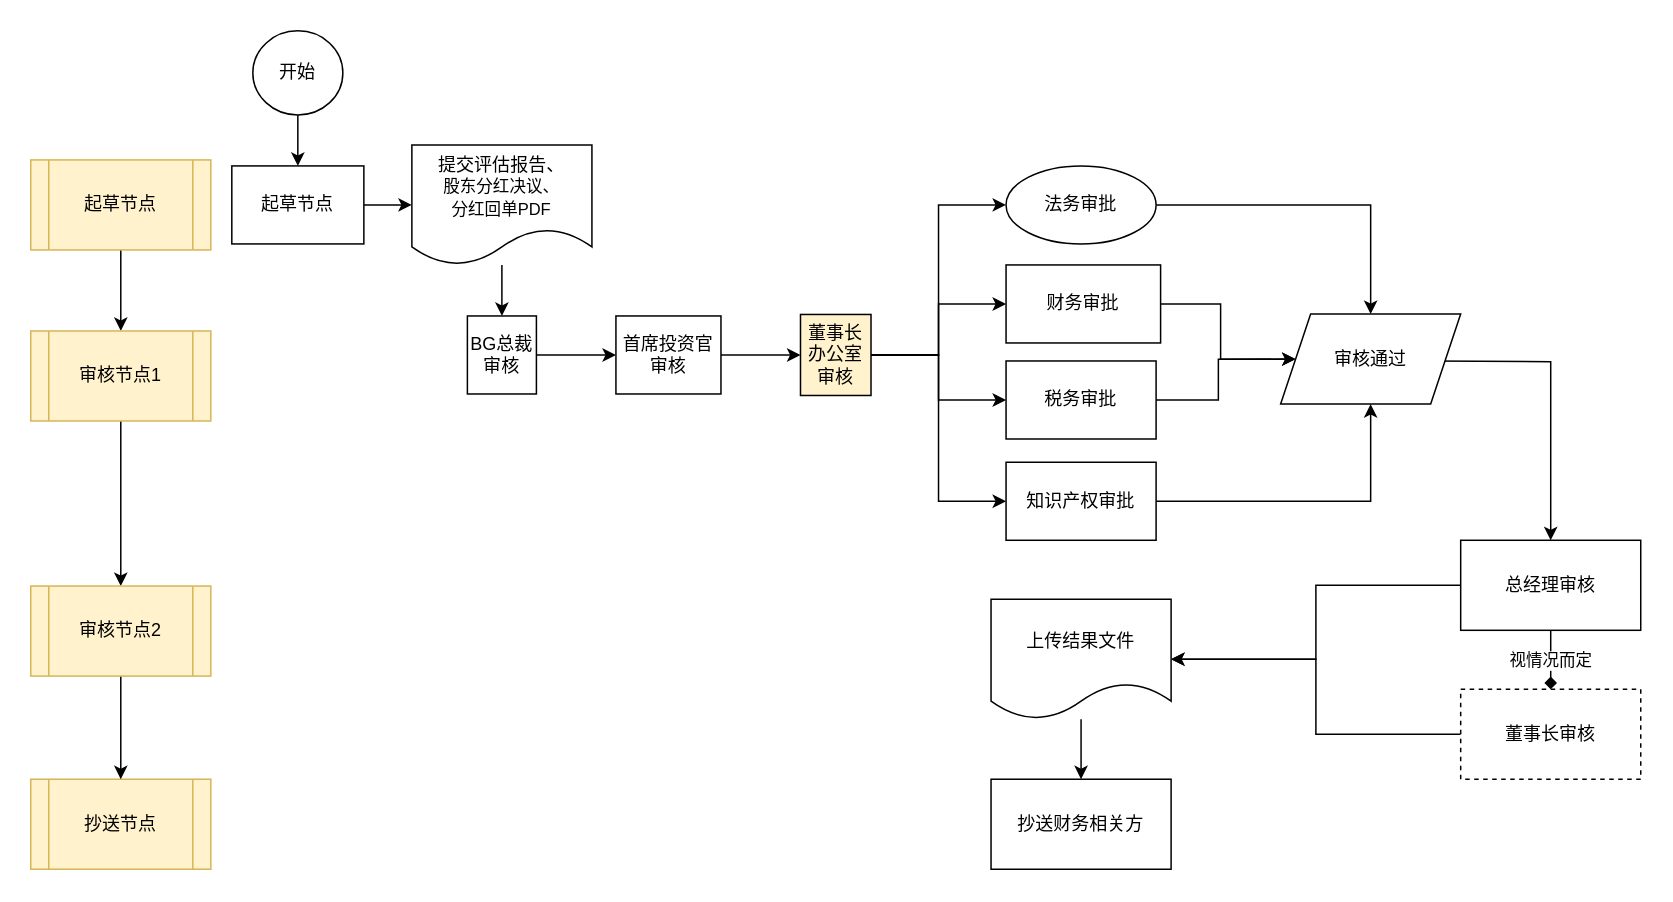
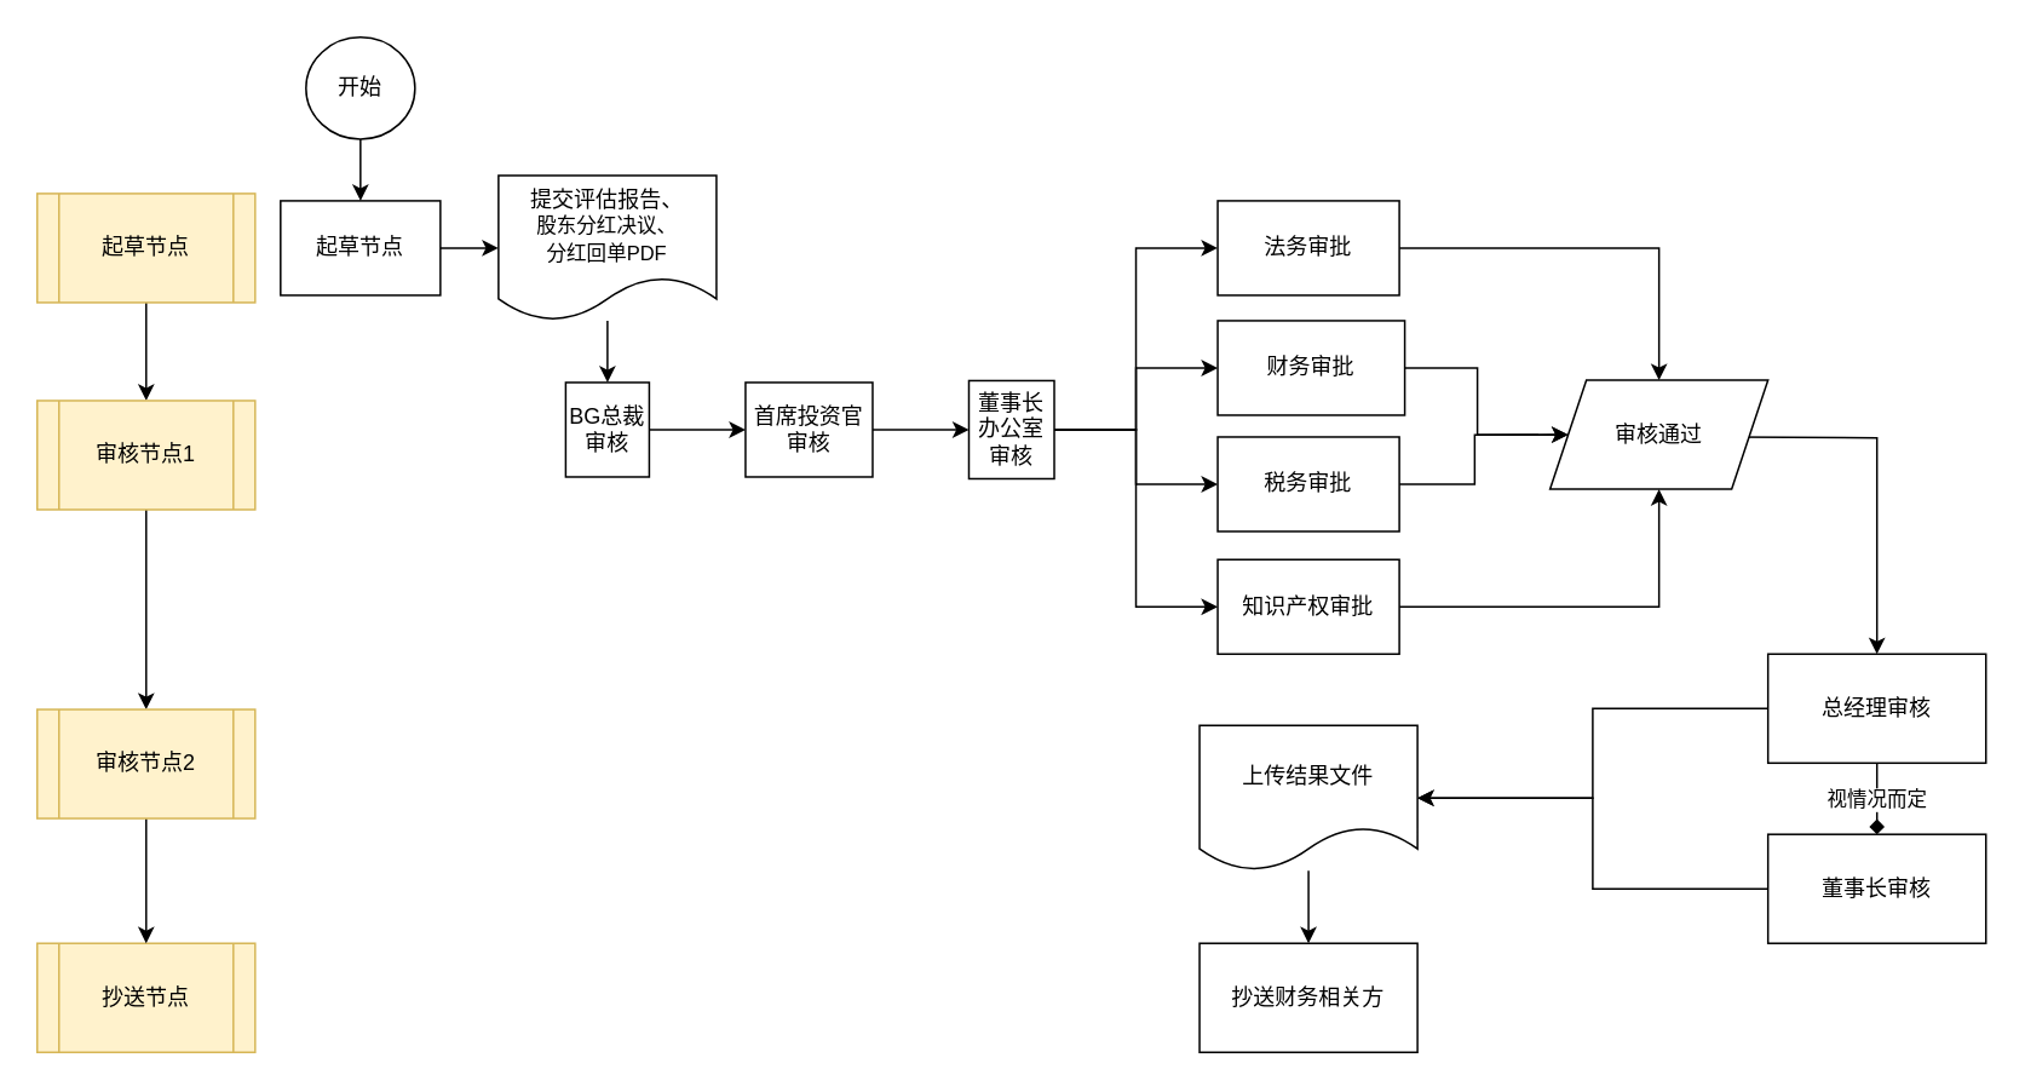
  <mxCell id="0" />
  <mxCell id="1" parent="0" />
  <mxCell id="2" value="" style="edgeStyle=orthogonalEdgeStyle;rounded=0;orthogonalLoop=1;jettySize=auto;html=1;" edge="1" parent="1" source="3" target="34"><mxGeometry relative="1" as="geometry" /></mxCell>
  <mxCell id="3" value="起草节点" style="rounded=0;whiteSpace=wrap;html=1;direction=west;" vertex="1" parent="1"><mxGeometry x="154" y="110" width="88" height="52" as="geometry" /></mxCell>
  <mxCell id="4" value="" style="edgeStyle=orthogonalEdgeStyle;rounded=0;orthogonalLoop=1;jettySize=auto;html=1;" edge="1" parent="1" source="5" target="3"><mxGeometry relative="1" as="geometry" /></mxCell>
  <mxCell id="5" value="开始" style="ellipse;whiteSpace=wrap;html=1;direction=west;" vertex="1" parent="1"><mxGeometry x="168" width="60" height="56" as="geometry" y="20" /></mxCell>
  <mxCell id="6" value="" style="edgeStyle=orthogonalEdgeStyle;rounded=0;orthogonalLoop=1;jettySize=auto;html=1;" edge="1" parent="1" source="7" target="9"><mxGeometry relative="1" as="geometry" /></mxCell>
  <mxCell id="7" value="BG总裁审核" style="rounded=0;whiteSpace=wrap;html=1;direction=west;" vertex="1" parent="1"><mxGeometry x="311" y="210" width="46" height="52" as="geometry" /></mxCell>
  <mxCell id="8" value="" style="edgeStyle=orthogonalEdgeStyle;rounded=0;orthogonalLoop=1;jettySize=auto;html=1;" edge="1" parent="1" source="9" target="14"><mxGeometry relative="1" as="geometry" /></mxCell>
  <mxCell id="9" value="首席投资官审核" style="rounded=0;whiteSpace=wrap;html=1;direction=west;" vertex="1" parent="1"><mxGeometry x="410" y="210" width="70" height="52" as="geometry" /></mxCell>
  <mxCell id="10" style="edgeStyle=orthogonalEdgeStyle;rounded=0;orthogonalLoop=1;jettySize=auto;html=1;entryX=1;entryY=0.5;entryDx=0;entryDy=0;" edge="1" parent="1" source="14" target="16"><mxGeometry relative="1" as="geometry" /></mxCell>
  <mxCell id="11" style="edgeStyle=orthogonalEdgeStyle;rounded=0;orthogonalLoop=1;jettySize=auto;html=1;entryX=1;entryY=0.5;entryDx=0;entryDy=0;" edge="1" parent="1" source="14" target="18"><mxGeometry relative="1" as="geometry" /></mxCell>
  <mxCell id="12" style="edgeStyle=orthogonalEdgeStyle;rounded=0;orthogonalLoop=1;jettySize=auto;html=1;entryX=1;entryY=0.5;entryDx=0;entryDy=0;" edge="1" parent="1" source="14" target="20"><mxGeometry relative="1" as="geometry" /></mxCell>
  <mxCell id="13" style="edgeStyle=orthogonalEdgeStyle;rounded=0;orthogonalLoop=1;jettySize=auto;html=1;entryX=1;entryY=0.5;entryDx=0;entryDy=0;" edge="1" parent="1" source="14" target="22"><mxGeometry relative="1" as="geometry" /></mxCell>
- <mxCell id="14" value="董事长办公室审核" style="rounded=0;whiteSpace=wrap;html=1;direction=west;fillColor=#fff2cc;" vertex="1" parent="1"><mxGeometry x="533" y="209" width="47" height="54" as="geometry" /></mxCell>
+ <mxCell id="14" value="董事长办公室审核" style="rounded=0;whiteSpace=wrap;html=1;direction=west;" vertex="1" parent="1"><mxGeometry x="533" y="209" width="47" height="54" as="geometry" /></mxCell>
  <mxCell id="15" style="edgeStyle=orthogonalEdgeStyle;rounded=0;orthogonalLoop=1;jettySize=auto;html=1;entryX=0.5;entryY=0;entryDx=0;entryDy=0;" edge="1" parent="1" source="16" target="38"><mxGeometry relative="1" as="geometry" /></mxCell>
- <mxCell id="16" value="法务审批&lt;br&gt;" style="ellipse;whiteSpace=wrap;html=1;direction=west;" vertex="1" parent="1"><mxGeometry x="670" y="110" width="100" height="52" as="geometry" /></mxCell>
+ <mxCell id="16" value="法务审批&lt;br&gt;" style="rounded=0;whiteSpace=wrap;html=1;direction=west;" vertex="1" parent="1"><mxGeometry x="670" y="110" width="100" height="52" as="geometry" /></mxCell>
  <mxCell id="17" style="edgeStyle=orthogonalEdgeStyle;rounded=0;orthogonalLoop=1;jettySize=auto;html=1;" edge="1" parent="1" source="18" target="38"><mxGeometry relative="1" as="geometry" /></mxCell>
  <mxCell id="18" value="财务审批" style="rounded=0;whiteSpace=wrap;html=1;direction=west;" vertex="1" parent="1"><mxGeometry x="670" y="176" width="103" height="52" as="geometry" /></mxCell>
  <mxCell id="19" style="edgeStyle=orthogonalEdgeStyle;rounded=0;orthogonalLoop=1;jettySize=auto;html=1;entryX=0;entryY=0.5;entryDx=0;entryDy=0;" edge="1" parent="1" source="20" target="38"><mxGeometry relative="1" as="geometry" /></mxCell>
  <mxCell id="20" value="税务审批" style="rounded=0;whiteSpace=wrap;html=1;direction=west;" vertex="1" parent="1"><mxGeometry x="670" y="240" width="100" height="52" as="geometry" /></mxCell>
  <mxCell id="21" style="edgeStyle=orthogonalEdgeStyle;rounded=0;orthogonalLoop=1;jettySize=auto;html=1;" edge="1" parent="1" source="22" target="38"><mxGeometry relative="1" as="geometry" /></mxCell>
  <mxCell id="22" value="知识产权审批" style="rounded=0;whiteSpace=wrap;html=1;direction=west;" vertex="1" parent="1"><mxGeometry x="670" y="307.5" width="100" height="52" as="geometry" /></mxCell>
  <mxCell id="23" value="视情况而定" style="edgeStyle=orthogonalEdgeStyle;rounded=0;orthogonalLoop=1;jettySize=auto;html=1;endArrow=diamond;" edge="1" parent="1" source="25" target="27"><mxGeometry relative="1" as="geometry" /></mxCell>
  <mxCell id="24" style="edgeStyle=orthogonalEdgeStyle;rounded=0;orthogonalLoop=1;jettySize=auto;html=1;" edge="1" parent="1" source="25" target="40"><mxGeometry relative="1" as="geometry" /></mxCell>
  <mxCell id="25" value="总经理审核" style="rounded=0;whiteSpace=wrap;html=1;" vertex="1" parent="1"><mxGeometry x="973" y="359.5" width="120" height="60" as="geometry" /></mxCell>
  <mxCell id="26" style="edgeStyle=orthogonalEdgeStyle;rounded=0;orthogonalLoop=1;jettySize=auto;html=1;entryX=1;entryY=0.5;entryDx=0;entryDy=0;" edge="1" parent="1" source="27" target="40"><mxGeometry relative="1" as="geometry" /></mxCell>
- <mxCell id="27" value="董事长审核" style="rounded=0;whiteSpace=wrap;html=1;dashed=1;" vertex="1" parent="1"><mxGeometry x="973" y="458.75" width="120" height="60" as="geometry" /></mxCell>
+ <mxCell id="27" value="董事长审核" style="rounded=0;whiteSpace=wrap;html=1;" vertex="1" parent="1"><mxGeometry x="973" y="458.75" width="120" height="60" as="geometry" /></mxCell>
  <mxCell id="28" value="" style="edgeStyle=orthogonalEdgeStyle;rounded=0;orthogonalLoop=1;jettySize=auto;html=1;" edge="1" parent="1" source="29" target="31"><mxGeometry relative="1" as="geometry" /></mxCell>
  <mxCell id="29" value="起草节点" style="shape=process;whiteSpace=wrap;html=1;backgroundOutline=1;fillColor=#fff2cc;strokeColor=#d6b656;" vertex="1" parent="1"><mxGeometry x="20" y="106" width="120" height="60" as="geometry" /></mxCell>
  <mxCell id="30" value="" style="edgeStyle=orthogonalEdgeStyle;rounded=0;orthogonalLoop=1;jettySize=auto;html=1;" edge="1" parent="1" source="31" target="36"><mxGeometry relative="1" as="geometry" /></mxCell>
  <mxCell id="31" value="审核节点1" style="shape=process;whiteSpace=wrap;html=1;backgroundOutline=1;fillColor=#fff2cc;strokeColor=#d6b656;" vertex="1" parent="1"><mxGeometry x="20" y="220" width="120" height="60" as="geometry" /></mxCell>
  <mxCell id="32" value="抄送节点" style="shape=process;whiteSpace=wrap;html=1;backgroundOutline=1;fillColor=#fff2cc;strokeColor=#d6b656;" vertex="1" parent="1"><mxGeometry x="20" y="518.75" width="120" height="60" as="geometry" /></mxCell>
  <mxCell id="33" value="" style="edgeStyle=orthogonalEdgeStyle;rounded=0;orthogonalLoop=1;jettySize=auto;html=1;" edge="1" parent="1" source="34" target="7"><mxGeometry relative="1" as="geometry" /></mxCell>
  <mxCell id="34" value="提交评估报告、&lt;br style=&quot;border-color: var(--border-color); font-size: 11px;&quot;&gt;&lt;span style=&quot;font-size: 11px; background-color: rgb(255, 255, 255);&quot;&gt;股东分红决议、&lt;/span&gt;&lt;br style=&quot;border-color: var(--border-color); font-size: 11px;&quot;&gt;&lt;span style=&quot;font-size: 11px; background-color: rgb(255, 255, 255);&quot;&gt;分红回单PDF&lt;/span&gt;" style="shape=document;whiteSpace=wrap;html=1;boundedLbl=1;" vertex="1" parent="1"><mxGeometry x="274" y="96" width="120" height="80" as="geometry" /></mxCell>
  <mxCell id="35" value="" style="edgeStyle=orthogonalEdgeStyle;rounded=0;orthogonalLoop=1;jettySize=auto;html=1;" edge="1" parent="1" source="36" target="32"><mxGeometry relative="1" as="geometry" /></mxCell>
  <mxCell id="36" value="审核节点2" style="shape=process;whiteSpace=wrap;html=1;backgroundOutline=1;fillColor=#fff2cc;strokeColor=#d6b656;" vertex="1" parent="1"><mxGeometry x="20" y="390" width="120" height="60" as="geometry" /></mxCell>
  <mxCell id="37" style="edgeStyle=orthogonalEdgeStyle;rounded=0;orthogonalLoop=1;jettySize=auto;html=1;entryX=0.5;entryY=0;entryDx=0;entryDy=0;" edge="1" parent="1" target="25"><mxGeometry relative="1" as="geometry"><mxPoint x="1043" y="350" as="targetPoint" /><mxPoint x="953" y="240" as="sourcePoint" /></mxGeometry></mxCell>
  <mxCell id="38" value="审核通过" style="shape=parallelogram;perimeter=parallelogramPerimeter;whiteSpace=wrap;html=1;fixedSize=1;" vertex="1" parent="1"><mxGeometry x="853" y="208.75" width="120" height="60" as="geometry" /></mxCell>
  <mxCell id="39" value="" style="edgeStyle=orthogonalEdgeStyle;rounded=0;orthogonalLoop=1;jettySize=auto;html=1;" edge="1" parent="1" source="40" target="41"><mxGeometry relative="1" as="geometry" /></mxCell>
  <mxCell id="40" value="上传结果文件" style="shape=document;whiteSpace=wrap;html=1;boundedLbl=1;" vertex="1" parent="1"><mxGeometry x="660" y="398.75" width="120" height="80" as="geometry" /></mxCell>
  <mxCell id="41" value="抄送财务相关方" style="rounded=0;whiteSpace=wrap;html=1;" vertex="1" parent="1"><mxGeometry x="660" y="518.75" width="120" height="60" as="geometry" /></mxCell>
